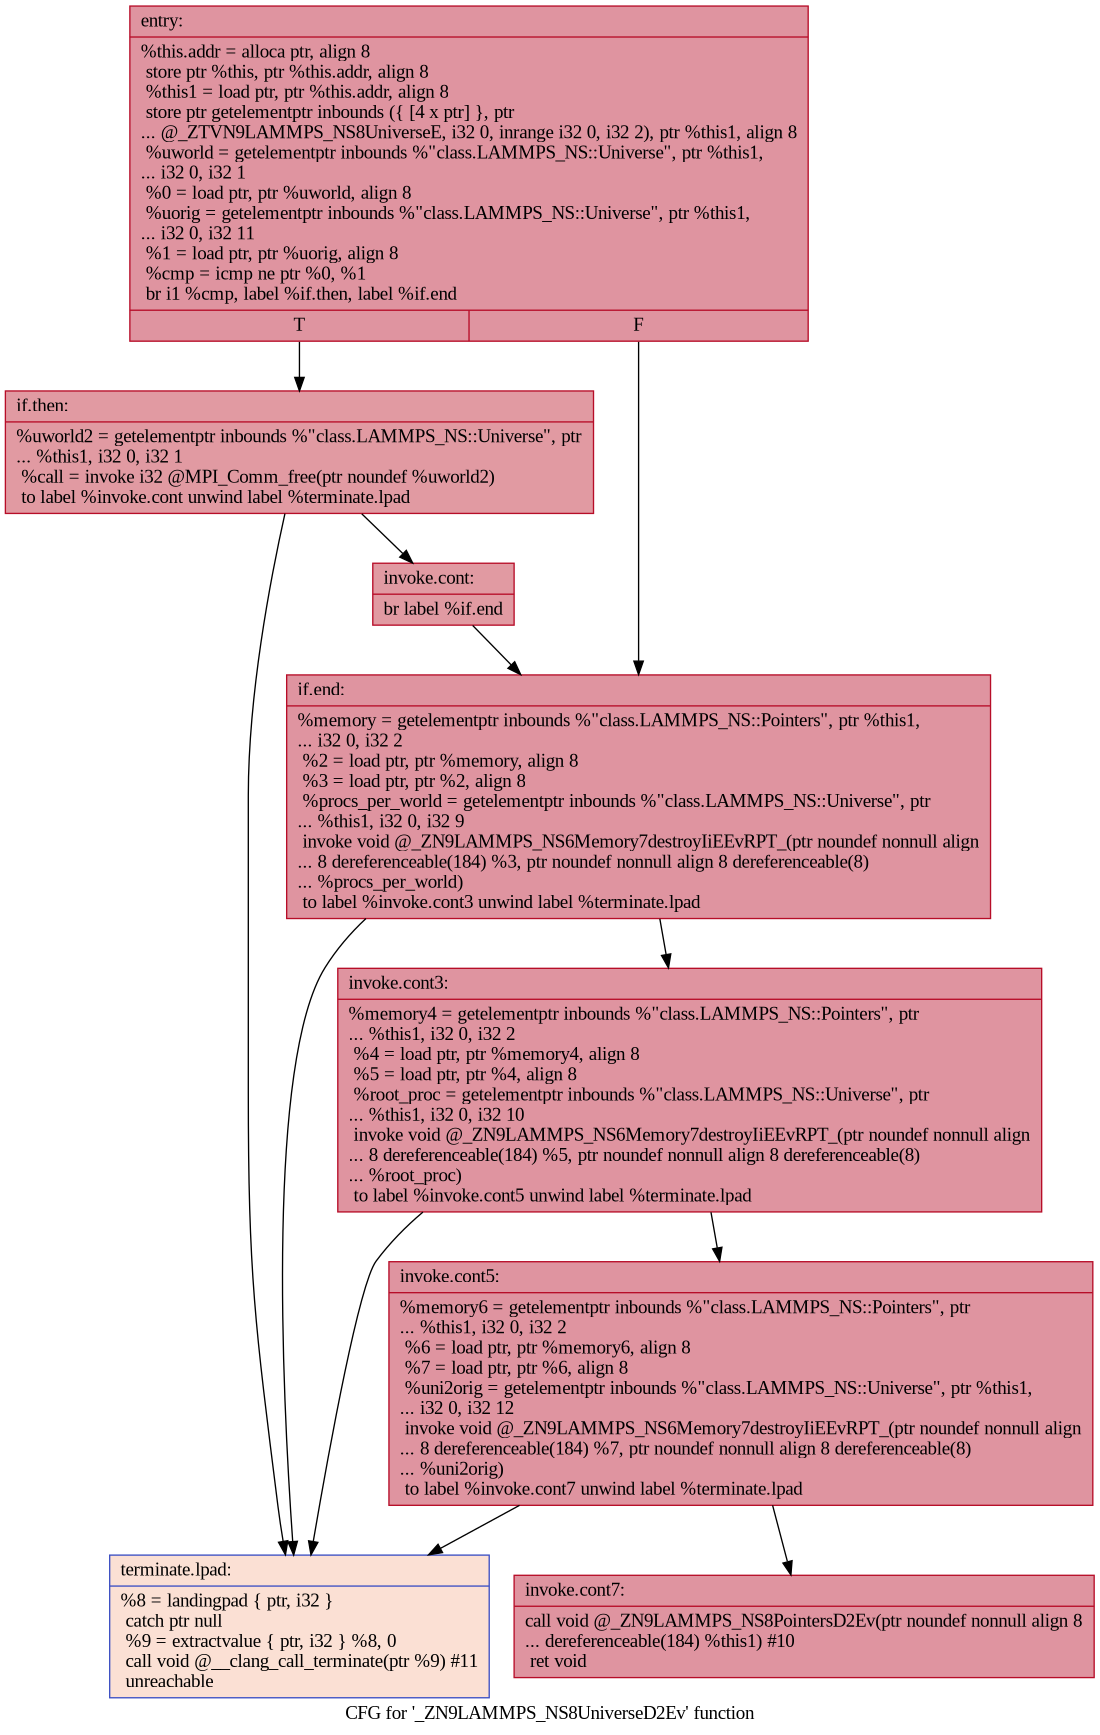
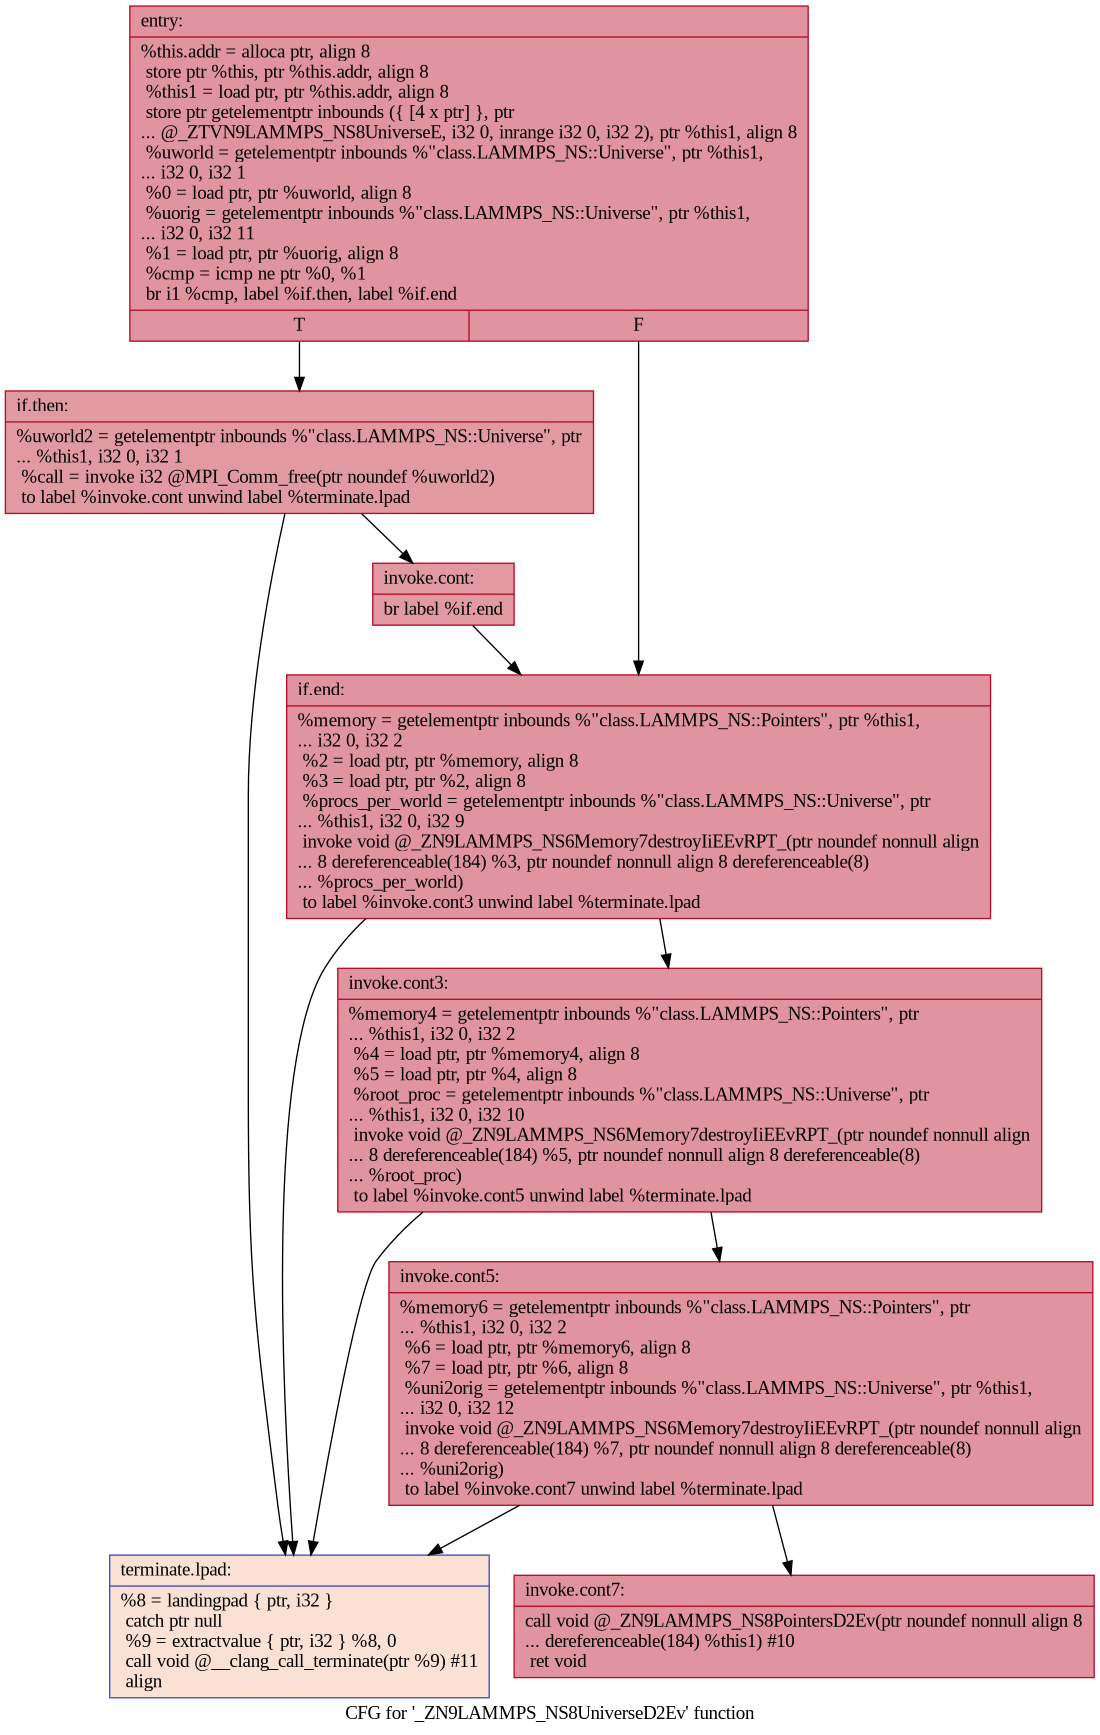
  digraph {
    label="CFG for '_ZN9LAMMPS_NS8UniverseD2Ev' function"
    fontname="Liberation Serif"
    node [color="#b70d28ff" fillcolor="#b70d2870" fontname="Liberation Serif" shape=record style=filled]
    edge [fontname="Liberation Serif"]
    n1 [label="{entry:\l|  %this.addr = alloca ptr, align 8\l  store ptr %this, ptr %this.addr, align 8\l  %this1 = load ptr, ptr %this.addr, align 8\l  store ptr getelementptr inbounds (\{ [4 x ptr] \}, ptr\l... @_ZTVN9LAMMPS_NS8UniverseE, i32 0, inrange i32 0, i32 2), ptr %this1, align 8\l  %uworld = getelementptr inbounds %\"class.LAMMPS_NS::Universe\", ptr %this1,\l... i32 0, i32 1\l  %0 = load ptr, ptr %uworld, align 8\l  %uorig = getelementptr inbounds %\"class.LAMMPS_NS::Universe\", ptr %this1,\l... i32 0, i32 11\l  %1 = load ptr, ptr %uorig, align 8\l  %cmp = icmp ne ptr %0, %1\l  br i1 %cmp, label %if.then, label %if.end\l|{<s0>T|<s1>F}}"]
    n2 [fillcolor="#bb1b2c70" label="{if.then:\l|  %uworld2 = getelementptr inbounds %\"class.LAMMPS_NS::Universe\", ptr\l... %this1, i32 0, i32 1\l  %call = invoke i32 @MPI_Comm_free(ptr noundef %uworld2)\l          to label %invoke.cont unwind label %terminate.lpad\l}"]
    n3 [label="{if.end:\l|  %memory = getelementptr inbounds %\"class.LAMMPS_NS::Pointers\", ptr %this1,\l... i32 0, i32 2\l  %2 = load ptr, ptr %memory, align 8\l  %3 = load ptr, ptr %2, align 8\l  %procs_per_world = getelementptr inbounds %\"class.LAMMPS_NS::Universe\", ptr\l... %this1, i32 0, i32 9\l  invoke void @_ZN9LAMMPS_NS6Memory7destroyIiEEvRPT_(ptr noundef nonnull align\l... 8 dereferenceable(184) %3, ptr noundef nonnull align 8 dereferenceable(8)\l... %procs_per_world)\l          to label %invoke.cont3 unwind label %terminate.lpad\l}"]
    n4 [fillcolor="#bb1b2c70" label="{invoke.cont:\l|  br label %if.end\l}"]
-   n5 [color="#3d50c3ff" fillcolor="#f7b99e70" label="{terminate.lpad:\l|  %8 = landingpad \{ ptr, i32 \}\l          catch ptr null\l  %9 = extractvalue \{ ptr, i32 \} %8, 0\l  call void @__clang_call_terminate(ptr %9) #11\l  unreachable\l}"]
+   n5 [color="#3d50c3ff" fillcolor="#f7b99e70" label="{terminate.lpad:\l|  %8 = landingpad \{ ptr, i32 \}\l          catch ptr null\l  %9 = extractvalue \{ ptr, i32 \} %8, 0\l  call void @__clang_call_terminate(ptr %9) #11\l  align\l}"]
    n6 [label="{invoke.cont3:\l|  %memory4 = getelementptr inbounds %\"class.LAMMPS_NS::Pointers\", ptr\l... %this1, i32 0, i32 2\l  %4 = load ptr, ptr %memory4, align 8\l  %5 = load ptr, ptr %4, align 8\l  %root_proc = getelementptr inbounds %\"class.LAMMPS_NS::Universe\", ptr\l... %this1, i32 0, i32 10\l  invoke void @_ZN9LAMMPS_NS6Memory7destroyIiEEvRPT_(ptr noundef nonnull align\l... 8 dereferenceable(184) %5, ptr noundef nonnull align 8 dereferenceable(8)\l... %root_proc)\l          to label %invoke.cont5 unwind label %terminate.lpad\l}"]
    n7 [label="{invoke.cont5:\l|  %memory6 = getelementptr inbounds %\"class.LAMMPS_NS::Pointers\", ptr\l... %this1, i32 0, i32 2\l  %6 = load ptr, ptr %memory6, align 8\l  %7 = load ptr, ptr %6, align 8\l  %uni2orig = getelementptr inbounds %\"class.LAMMPS_NS::Universe\", ptr %this1,\l... i32 0, i32 12\l  invoke void @_ZN9LAMMPS_NS6Memory7destroyIiEEvRPT_(ptr noundef nonnull align\l... 8 dereferenceable(184) %7, ptr noundef nonnull align 8 dereferenceable(8)\l... %uni2orig)\l          to label %invoke.cont7 unwind label %terminate.lpad\l}"]
    n8 [label="{invoke.cont7:\l|  call void @_ZN9LAMMPS_NS8PointersD2Ev(ptr noundef nonnull align 8\l... dereferenceable(184) %this1) #10\l  ret void\l}"]
    n1 -> n2 [tailport=s0]
    n1 -> n3 [tailport=s1]
    n2 -> n4
    n2 -> n5
    n3 -> n5
    n3 -> n6
    n4 -> n3
    n6 -> n5
    n6 -> n7
    n7 -> n5
    n7 -> n8
  }
